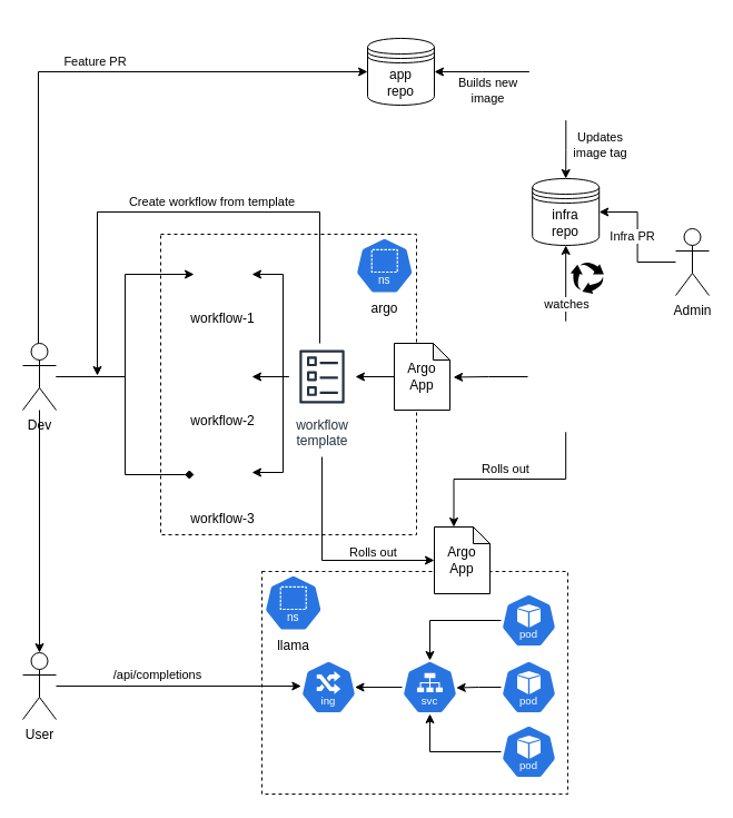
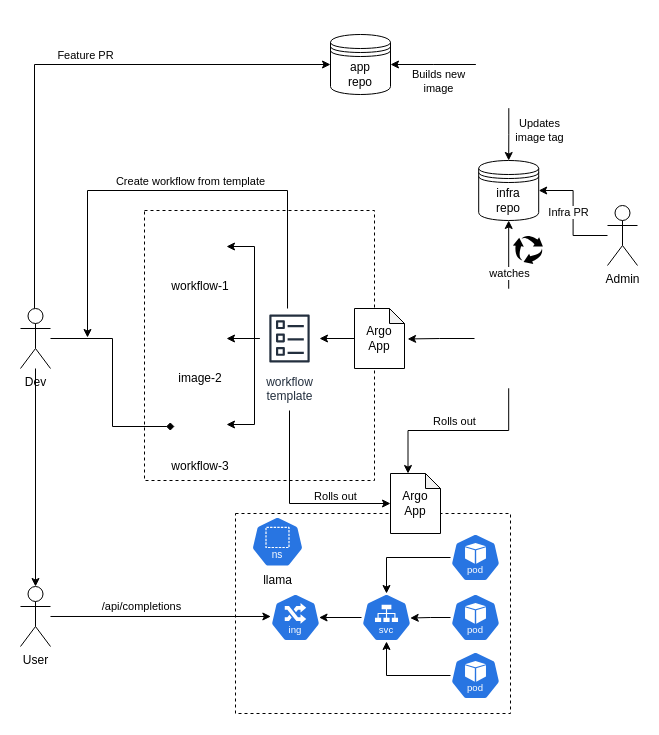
  <mxCell id="0" />
  <mxCell id="1" parent="0" />
  <mxCell id="2" value="" style="rounded=0;whiteSpace=wrap;html=1;fillColor=none;dashed=1;" vertex="1" parent="1"><mxGeometry x="144" y="210" width="230" height="270" as="geometry" /></mxCell>
  <mxCell id="3" value="" style="rounded=0;whiteSpace=wrap;html=1;fillColor=none;dashed=1;" vertex="1" parent="1"><mxGeometry x="235" y="513" width="275" height="200" as="geometry" /></mxCell>
- <mxCell id="4" style="edgeStyle=orthogonalEdgeStyle;rounded=0;orthogonalLoop=1;jettySize=auto;html=1;entryX=0;entryY=0.5;entryDx=0;entryDy=0;" edge="1" parent="1" source="9" target="33"><mxGeometry relative="1" as="geometry" /></mxCell>
  <mxCell id="5" style="edgeStyle=orthogonalEdgeStyle;rounded=0;orthogonalLoop=1;jettySize=auto;html=1;" edge="1" parent="1" source="9" target="10"><mxGeometry relative="1" as="geometry" /></mxCell>
  <mxCell id="6" style="edgeStyle=orthogonalEdgeStyle;rounded=0;orthogonalLoop=1;jettySize=auto;html=1;entryX=0;entryY=0.5;entryDx=0;entryDy=0;endArrow=diamond;" edge="1" parent="1" source="9" target="35"><mxGeometry relative="1" as="geometry" /></mxCell>
  <mxCell id="7" style="edgeStyle=orthogonalEdgeStyle;rounded=0;orthogonalLoop=1;jettySize=auto;html=1;entryX=0;entryY=0.5;entryDx=0;entryDy=0;" edge="1" parent="1" source="9" target="46"><mxGeometry relative="1" as="geometry"><Array as="points"><mxPoint x="34" y="64" /></Array></mxGeometry></mxCell>
  <mxCell id="8" value="Feature PR" style="edgeLabel;html=1;align=center;verticalAlign=middle;resizable=0;points=[];" vertex="1" connectable="0" parent="7"><mxGeometry x="-0.465" y="2" relative="1" as="geometry"><mxPoint x="52" y="-110" as="offset" /></mxGeometry></mxCell>
  <mxCell id="9" value="Dev" style="shape=umlActor;verticalLabelPosition=bottom;verticalAlign=top;html=1;outlineConnect=0;" vertex="1" parent="1"><mxGeometry x="20" y="308" width="30" height="60" as="geometry" /></mxCell>
  <mxCell id="10" value="User" style="shape=umlActor;verticalLabelPosition=bottom;verticalAlign=top;html=1;outlineConnect=0;" vertex="1" parent="1"><mxGeometry x="20" y="586" width="30" height="60" as="geometry" /></mxCell>
  <mxCell id="11" value="" style="aspect=fixed;sketch=0;html=1;dashed=0;whitespace=wrap;verticalLabelPosition=bottom;verticalAlign=top;fillColor=#2875E2;strokeColor=#ffffff;points=[[0.005,0.63,0],[0.1,0.2,0],[0.9,0.2,0],[0.5,0,0],[0.995,0.63,0],[0.72,0.99,0],[0.5,1,0],[0.28,0.99,0]];shape=mxgraph.kubernetes.icon2;kubernetesLabel=1;prIcon=svc" vertex="1" parent="1"><mxGeometry x="361" y="593" width="50" height="48" as="geometry" /></mxCell>
- <mxCell id="12" value="llama" style="aspect=fixed;sketch=0;html=1;dashed=0;whitespace=wrap;verticalLabelPosition=bottom;verticalAlign=top;fillColor=#2875E2;strokeColor=#ffffff;points=[[0.005,0.63,0],[0.1,0.2,0],[0.9,0.2,0],[0.5,0,0],[0.995,0.63,0],[0.72,0.99,0],[0.5,1,0],[0.28,0.99,0]];shape=mxgraph.kubernetes.icon2;kubernetesLabel=1;prIcon=ns" vertex="1" parent="1"><mxGeometry x="237" y="516" width="52.5" height="50.4" as="geometry" /></mxCell>
+ <mxCell id="12" value="llama" style="aspect=fixed;sketch=0;html=1;dashed=0;whitespace=wrap;verticalLabelPosition=bottom;verticalAlign=top;fillColor=#2875E2;strokeColor=#ffffff;points=[[0.005,0.63,0],[0.1,0.2,0],[0.9,0.2,0],[0.5,0,0],[0.995,0.63,0],[0.72,0.99,0],[0.5,1,0],[0.28,0.99,0]];shape=mxgraph.kubernetes.icon2;kubernetesLabel=1;prIcon=ns" vertex="1" parent="1"><mxGeometry x="237" y="516" width="80" height="50.4" as="geometry" /></mxCell>
  <mxCell id="13" value="" style="aspect=fixed;sketch=0;html=1;dashed=0;whitespace=wrap;verticalLabelPosition=bottom;verticalAlign=top;fillColor=#2875E2;strokeColor=#ffffff;points=[[0.005,0.63,0],[0.1,0.2,0],[0.9,0.2,0],[0.5,0,0],[0.995,0.63,0],[0.72,0.99,0],[0.5,1,0],[0.28,0.99,0]];shape=mxgraph.kubernetes.icon2;kubernetesLabel=1;prIcon=pod" vertex="1" parent="1"><mxGeometry x="450" y="651" width="50" height="48" as="geometry" /></mxCell>
  <mxCell id="14" value="" style="aspect=fixed;sketch=0;html=1;dashed=0;whitespace=wrap;verticalLabelPosition=bottom;verticalAlign=top;fillColor=#2875E2;strokeColor=#ffffff;points=[[0.005,0.63,0],[0.1,0.2,0],[0.9,0.2,0],[0.5,0,0],[0.995,0.63,0],[0.72,0.99,0],[0.5,1,0],[0.28,0.99,0]];shape=mxgraph.kubernetes.icon2;kubernetesLabel=1;prIcon=ing" vertex="1" parent="1"><mxGeometry x="270" y="593" width="50" height="48" as="geometry" /></mxCell>
  <mxCell id="15" value="" style="aspect=fixed;sketch=0;html=1;dashed=0;whitespace=wrap;verticalLabelPosition=bottom;verticalAlign=top;fillColor=#2875E2;strokeColor=#ffffff;points=[[0.005,0.63,0],[0.1,0.2,0],[0.9,0.2,0],[0.5,0,0],[0.995,0.63,0],[0.72,0.99,0],[0.5,1,0],[0.28,0.99,0]];shape=mxgraph.kubernetes.icon2;kubernetesLabel=1;prIcon=pod" vertex="1" parent="1"><mxGeometry x="450" y="533" width="50" height="48" as="geometry" /></mxCell>
  <mxCell id="16" value="" style="aspect=fixed;sketch=0;html=1;dashed=0;whitespace=wrap;verticalLabelPosition=bottom;verticalAlign=top;fillColor=#2875E2;strokeColor=#ffffff;points=[[0.005,0.63,0],[0.1,0.2,0],[0.9,0.2,0],[0.5,0,0],[0.995,0.63,0],[0.72,0.99,0],[0.5,1,0],[0.28,0.99,0]];shape=mxgraph.kubernetes.icon2;kubernetesLabel=1;prIcon=pod" vertex="1" parent="1"><mxGeometry x="450" y="593" width="50" height="48" as="geometry" /></mxCell>
  <mxCell id="17" style="edgeStyle=orthogonalEdgeStyle;rounded=0;orthogonalLoop=1;jettySize=auto;html=1;entryX=0.5;entryY=1;entryDx=0;entryDy=0;entryPerimeter=0;" edge="1" parent="1" source="13" target="11"><mxGeometry relative="1" as="geometry" /></mxCell>
  <mxCell id="18" style="edgeStyle=orthogonalEdgeStyle;rounded=0;orthogonalLoop=1;jettySize=auto;html=1;entryX=0.5;entryY=0;entryDx=0;entryDy=0;entryPerimeter=0;" edge="1" parent="1" source="15" target="11"><mxGeometry relative="1" as="geometry" /></mxCell>
  <mxCell id="19" style="edgeStyle=orthogonalEdgeStyle;rounded=0;orthogonalLoop=1;jettySize=auto;html=1;entryX=0.974;entryY=0.511;entryDx=0;entryDy=0;entryPerimeter=0;" edge="1" parent="1" source="16" target="11"><mxGeometry relative="1" as="geometry" /></mxCell>
  <mxCell id="20" style="edgeStyle=orthogonalEdgeStyle;rounded=0;orthogonalLoop=1;jettySize=auto;html=1;entryX=0.971;entryY=0.5;entryDx=0;entryDy=0;entryPerimeter=0;" edge="1" parent="1" source="11" target="14"><mxGeometry relative="1" as="geometry" /></mxCell>
  <mxCell id="21" style="edgeStyle=orthogonalEdgeStyle;rounded=0;orthogonalLoop=1;jettySize=auto;html=1;entryX=0.007;entryY=0.479;entryDx=0;entryDy=0;entryPerimeter=0;" edge="1" parent="1" source="10" target="14"><mxGeometry relative="1" as="geometry" /></mxCell>
  <mxCell id="22" value="/api/completions" style="edgeLabel;html=1;align=center;verticalAlign=middle;resizable=0;points=[];" vertex="1" connectable="0" parent="21"><mxGeometry x="-0.179" y="-1" relative="1" as="geometry"><mxPoint y="-11" as="offset" /></mxGeometry></mxCell>
  <mxCell id="23" value="Argo App" style="shape=note;whiteSpace=wrap;html=1;backgroundOutline=1;darkOpacity=0.05;size=15;" vertex="1" parent="1"><mxGeometry x="390" y="473" width="50" height="60" as="geometry" /></mxCell>
  <mxCell id="24" value="infra&lt;br&gt;repo" style="shape=datastore;whiteSpace=wrap;html=1;" vertex="1" parent="1"><mxGeometry x="478.2" y="160" width="60" height="60" as="geometry" /></mxCell>
  <mxCell id="25" style="edgeStyle=orthogonalEdgeStyle;rounded=0;orthogonalLoop=1;jettySize=auto;html=1;entryX=1;entryY=0.5;entryDx=0;entryDy=0;" edge="1" parent="1" source="30" target="33"><mxGeometry relative="1" as="geometry"><mxPoint x="244" y="310" as="sourcePoint" /><Array as="points"><mxPoint x="254" y="338" /><mxPoint x="254" y="246" /></Array></mxGeometry></mxCell>
  <mxCell id="26" style="edgeStyle=orthogonalEdgeStyle;rounded=0;orthogonalLoop=1;jettySize=auto;html=1;entryX=1;entryY=0.5;entryDx=0;entryDy=0;" edge="1" parent="1"><mxGeometry relative="1" as="geometry"><mxPoint x="259" y="338" as="sourcePoint" /><mxPoint x="226" y="338" as="targetPoint" /></mxGeometry></mxCell>
  <mxCell id="27" style="edgeStyle=orthogonalEdgeStyle;rounded=0;orthogonalLoop=1;jettySize=auto;html=1;entryX=1;entryY=0.5;entryDx=0;entryDy=0;" edge="1" parent="1"><mxGeometry relative="1" as="geometry"><mxPoint x="259" y="338" as="sourcePoint" /><mxPoint x="226" y="424" as="targetPoint" /><Array as="points"><mxPoint x="254" y="338" /><mxPoint x="254" y="424" /></Array></mxGeometry></mxCell>
  <mxCell id="28" style="edgeStyle=orthogonalEdgeStyle;rounded=0;orthogonalLoop=1;jettySize=auto;html=1;" edge="1" parent="1"><mxGeometry relative="1" as="geometry"><mxPoint x="87" y="337" as="targetPoint" /><mxPoint x="287.027" y="308" as="sourcePoint" /><Array as="points"><mxPoint x="287" y="190" /><mxPoint x="87" y="190" /></Array></mxGeometry></mxCell>
  <mxCell id="29" value="Create workflow from template" style="edgeLabel;html=1;align=center;verticalAlign=middle;resizable=0;points=[];" vertex="1" connectable="0" parent="28"><mxGeometry x="0.051" y="2" relative="1" as="geometry"><mxPoint x="28" y="-12" as="offset" /></mxGeometry></mxCell>
  <mxCell id="30" value="workflow&lt;br&gt;template" style="sketch=0;outlineConnect=0;fontColor=#232F3E;gradientColor=none;strokeColor=#232F3E;fillColor=none;dashed=0;verticalLabelPosition=bottom;verticalAlign=top;align=center;html=1;fontSize=12;fontStyle=0;aspect=fixed;shape=mxgraph.aws4.resourceIcon;resIcon=mxgraph.aws4.template;" vertex="1" parent="1"><mxGeometry x="259" y="308" width="60" height="60" as="geometry" /></mxCell>
  <mxCell id="31" style="edgeStyle=orthogonalEdgeStyle;rounded=0;orthogonalLoop=1;jettySize=auto;html=1;" edge="1" parent="1" source="32" target="30"><mxGeometry relative="1" as="geometry" /></mxCell>
  <mxCell id="32" value="Argo App" style="shape=note;whiteSpace=wrap;html=1;backgroundOutline=1;darkOpacity=0.05;size=15;" vertex="1" parent="1"><mxGeometry x="354" y="308" width="50" height="60" as="geometry" /></mxCell>
  <mxCell id="33" value="workflow-1" style="shape=image;verticalLabelPosition=bottom;labelBackgroundColor=default;verticalAlign=top;aspect=fixed;imageAspect=0;image=https://cdn-icons-png.freepik.com/512/268/268132.png;" vertex="1" parent="1"><mxGeometry x="174" y="220" width="52" height="52" as="geometry" /></mxCell>
- <mxCell id="34" value="workflow-2" style="shape=image;verticalLabelPosition=bottom;labelBackgroundColor=default;verticalAlign=top;aspect=fixed;imageAspect=0;image=https://cdn-icons-png.freepik.com/512/268/268132.png;" vertex="1" parent="1"><mxGeometry x="174" y="312" width="52" height="52" as="geometry" /></mxCell>
+ <mxCell id="34" value="image-2" style="shape=image;verticalLabelPosition=bottom;labelBackgroundColor=default;verticalAlign=top;aspect=fixed;imageAspect=0;image=https://cdn-icons-png.freepik.com/512/268/268132.png;" vertex="1" parent="1"><mxGeometry x="174" y="312" width="52" height="52" as="geometry" /></mxCell>
  <mxCell id="35" value="workflow-3" style="shape=image;verticalLabelPosition=bottom;labelBackgroundColor=default;verticalAlign=top;aspect=fixed;imageAspect=0;image=https://cdn-icons-png.freepik.com/512/268/268132.png;" vertex="1" parent="1"><mxGeometry x="174" y="400" width="52" height="52" as="geometry" /></mxCell>
- <mxCell id="36" value="argo" style="aspect=fixed;sketch=0;html=1;dashed=0;whitespace=wrap;verticalLabelPosition=bottom;verticalAlign=top;fillColor=#2875E2;strokeColor=#ffffff;points=[[0.005,0.63,0],[0.1,0.2,0],[0.9,0.2,0],[0.5,0,0],[0.995,0.63,0],[0.72,0.99,0],[0.5,1,0],[0.28,0.99,0]];shape=mxgraph.kubernetes.icon2;kubernetesLabel=1;prIcon=ns" vertex="1" parent="1"><mxGeometry x="319" y="213" width="52.5" height="50.4" as="geometry" /></mxCell>
  <mxCell id="37" style="edgeStyle=orthogonalEdgeStyle;rounded=0;orthogonalLoop=1;jettySize=auto;html=1;entryX=0;entryY=0.5;entryDx=0;entryDy=0;entryPerimeter=0;" edge="1" parent="1" target="23"><mxGeometry relative="1" as="geometry"><mxPoint x="289" y="410" as="sourcePoint" /><Array as="points"><mxPoint x="289" y="503" /></Array></mxGeometry></mxCell>
  <mxCell id="38" value="Rolls out" style="edgeLabel;html=1;align=center;verticalAlign=middle;resizable=0;points=[];" vertex="1" connectable="0" parent="37"><mxGeometry x="0.329" relative="1" as="geometry"><mxPoint x="9" y="-8" as="offset" /></mxGeometry></mxCell>
  <mxCell id="39" style="edgeStyle=orthogonalEdgeStyle;rounded=0;orthogonalLoop=1;jettySize=auto;html=1;entryX=0.5;entryY=1;entryDx=0;entryDy=0;" edge="1" parent="1" source="41" target="24"><mxGeometry relative="1" as="geometry" /></mxCell>
  <mxCell id="40" value="watches" style="edgeLabel;html=1;align=center;verticalAlign=middle;resizable=0;points=[];" vertex="1" connectable="0" parent="39"><mxGeometry x="-0.273" y="-1" relative="1" as="geometry"><mxPoint x="-1" y="9" as="offset" /></mxGeometry></mxCell>
  <mxCell id="41" value="" style="shape=image;verticalLabelPosition=bottom;labelBackgroundColor=default;verticalAlign=top;aspect=fixed;imageAspect=0;image=https://www.opsmx.com/wp-content/uploads/2022/07/Argo-1-e1630327305635-1.png;clipPath=inset(0% 28.33% 1.26% 26.67%);" vertex="1" parent="1"><mxGeometry x="474" y="288.22" width="68.4" height="99.56" as="geometry" /></mxCell>
  <mxCell id="42" style="edgeStyle=orthogonalEdgeStyle;rounded=0;orthogonalLoop=1;jettySize=auto;html=1;entryX=1.062;entryY=0.508;entryDx=0;entryDy=0;entryPerimeter=0;" edge="1" parent="1" source="41" target="32"><mxGeometry relative="1" as="geometry" /></mxCell>
  <mxCell id="43" style="edgeStyle=orthogonalEdgeStyle;rounded=0;orthogonalLoop=1;jettySize=auto;html=1;entryX=0;entryY=0;entryDx=17.5;entryDy=0;entryPerimeter=0;" edge="1" parent="1" source="41" target="23"><mxGeometry relative="1" as="geometry"><Array as="points"><mxPoint x="508" y="430" /><mxPoint x="408" y="430" /></Array></mxGeometry></mxCell>
  <mxCell id="44" value="Rolls out" style="edgeLabel;html=1;align=center;verticalAlign=middle;resizable=0;points=[];" vertex="1" connectable="0" parent="43"><mxGeometry x="0.172" y="-1" relative="1" as="geometry"><mxPoint x="12" y="-9" as="offset" /></mxGeometry></mxCell>
  <mxCell id="45" value="" style="sketch=0;html=1;aspect=fixed;strokeColor=none;shadow=0;fillColor=#000000;verticalAlign=top;labelPosition=center;verticalLabelPosition=bottom;shape=mxgraph.gcp2.arrow_cycle" vertex="1" parent="1"><mxGeometry x="512.4" y="234.9" width="30" height="28.5" as="geometry" /></mxCell>
  <mxCell id="46" value="app&lt;br&gt;repo" style="shape=datastore;whiteSpace=wrap;html=1;" vertex="1" parent="1"><mxGeometry x="330" y="34" width="60" height="60" as="geometry" /></mxCell>
  <mxCell id="47" style="edgeStyle=orthogonalEdgeStyle;rounded=0;orthogonalLoop=1;jettySize=auto;html=1;entryX=1;entryY=0.5;entryDx=0;entryDy=0;" edge="1" parent="1" source="51" target="46"><mxGeometry relative="1" as="geometry" /></mxCell>
  <mxCell id="48" value="Builds new&lt;br&gt;image" style="edgeLabel;html=1;align=center;verticalAlign=middle;resizable=0;points=[];" vertex="1" connectable="0" parent="47"><mxGeometry x="-0.112" relative="1" as="geometry"><mxPoint y="16" as="offset" /></mxGeometry></mxCell>
  <mxCell id="49" style="edgeStyle=orthogonalEdgeStyle;rounded=0;orthogonalLoop=1;jettySize=auto;html=1;entryX=0.5;entryY=0;entryDx=0;entryDy=0;" edge="1" parent="1" source="51" target="24"><mxGeometry relative="1" as="geometry" /></mxCell>
  <mxCell id="50" value="Updates&lt;br&gt;image tag" style="edgeLabel;html=1;align=center;verticalAlign=middle;resizable=0;points=[];" vertex="1" connectable="0" parent="49"><mxGeometry x="-0.164" y="1" relative="1" as="geometry"><mxPoint x="29" as="offset" /></mxGeometry></mxCell>
  <mxCell id="51" value="" style="shape=image;verticalLabelPosition=bottom;labelBackgroundColor=default;verticalAlign=top;aspect=fixed;imageAspect=0;image=https://a.slack-edge.com/80588/img/services/jenkins-ci_512.png;imageBackground=none;clipPath=inset(10.33% 20.33% 10.33% 20%);" vertex="1" parent="1"><mxGeometry x="475.36" y="20.34" width="65.68" height="87.33" as="geometry" /></mxCell>
  <mxCell id="52" style="edgeStyle=orthogonalEdgeStyle;rounded=0;orthogonalLoop=1;jettySize=auto;html=1;entryX=1;entryY=0.5;entryDx=0;entryDy=0;" edge="1" parent="1" source="54" target="24"><mxGeometry relative="1" as="geometry" /></mxCell>
  <mxCell id="53" value="Infra PR" style="edgeLabel;html=1;align=center;verticalAlign=middle;resizable=0;points=[];" vertex="1" connectable="0" parent="52"><mxGeometry x="-0.172" y="1" relative="1" as="geometry"><mxPoint x="-4" y="-11" as="offset" /></mxGeometry></mxCell>
  <mxCell id="54" value="Admin" style="shape=umlActor;verticalLabelPosition=bottom;verticalAlign=top;html=1;outlineConnect=0;" vertex="1" parent="1"><mxGeometry x="607" y="205" width="30" height="60" as="geometry" /></mxCell>
